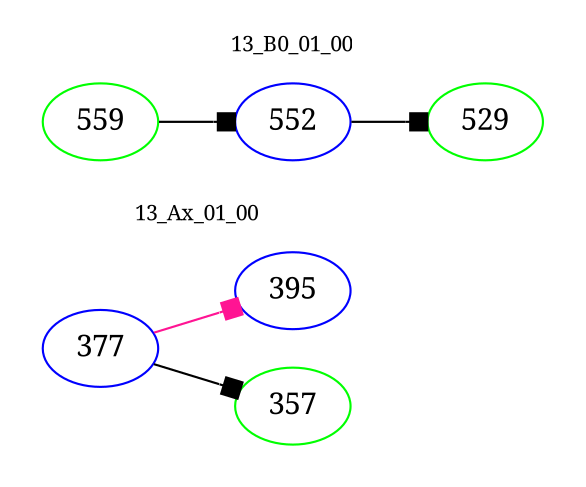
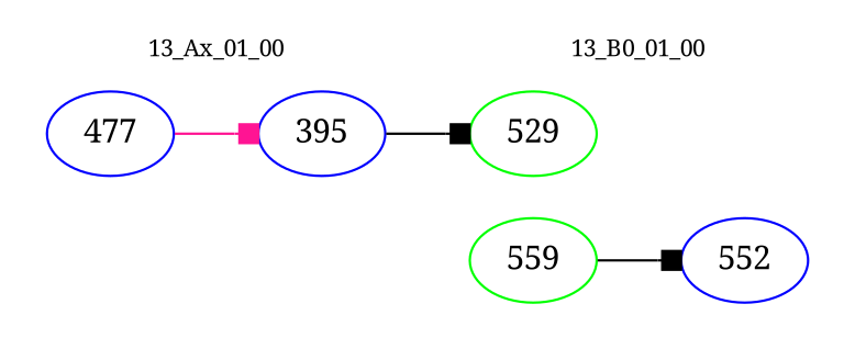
  digraph {
    fontname="Noto Serif"
    rankdir=LR
    node [color=blue fontname="Noto Serif"]
    edge [arrowhead=box color=black fontname="Noto Serif"]
-   n1 [label=377]
-   n2 [color=green label=357]
+   n1 [label=477]
    n3 [label=395]
    n4 [label=552]
    n5 [color=green label=529]
    n6 [color=green label=559]
    subgraph cluster_1 {
      color=white
      fontsize=10
      label="13_Ax_01_00"
      n1
-     n2
      n3
    }
    subgraph cluster_2 {
      color=white
      fontsize=10
      label="13_B0_01_00"
      n4
      n5
      n6
    }
-   n1 -> n2
    n1 -> n3 [color=deeppink]
-   n4 -> n5
+   n3 -> n5
    n6 -> n4
  }
